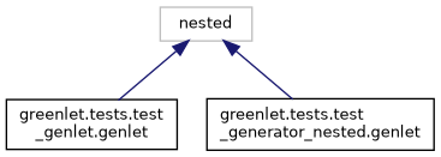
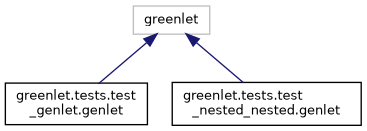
  digraph {
    rankdir=TB
    node [color=black fillcolor=white fontname=Helvetica fontsize=10 shape=record style=filled]
    edge [color=midnightblue dir=back fontname=Helvetica fontsize=10 labelfontname=Helvetica labelfontsize=10 style=solid]
-   n1 [color=grey75 height=0.2 label=nested width=0.4]
+   n1 [color=grey75 height=0.2 label=greenlet width=0.4]
    n2 [height=0.2 label="greenlet.tests.test\l_genlet.genlet" width=0.4]
-   n3 [height=0.2 label="greenlet.tests.test\l_generator_nested.genlet" width=0.4]
+   n3 [height=0.2 label="greenlet.tests.test\l_nested_nested.genlet" width=0.4]
    n1 -> n2
    n1 -> n3
  }
